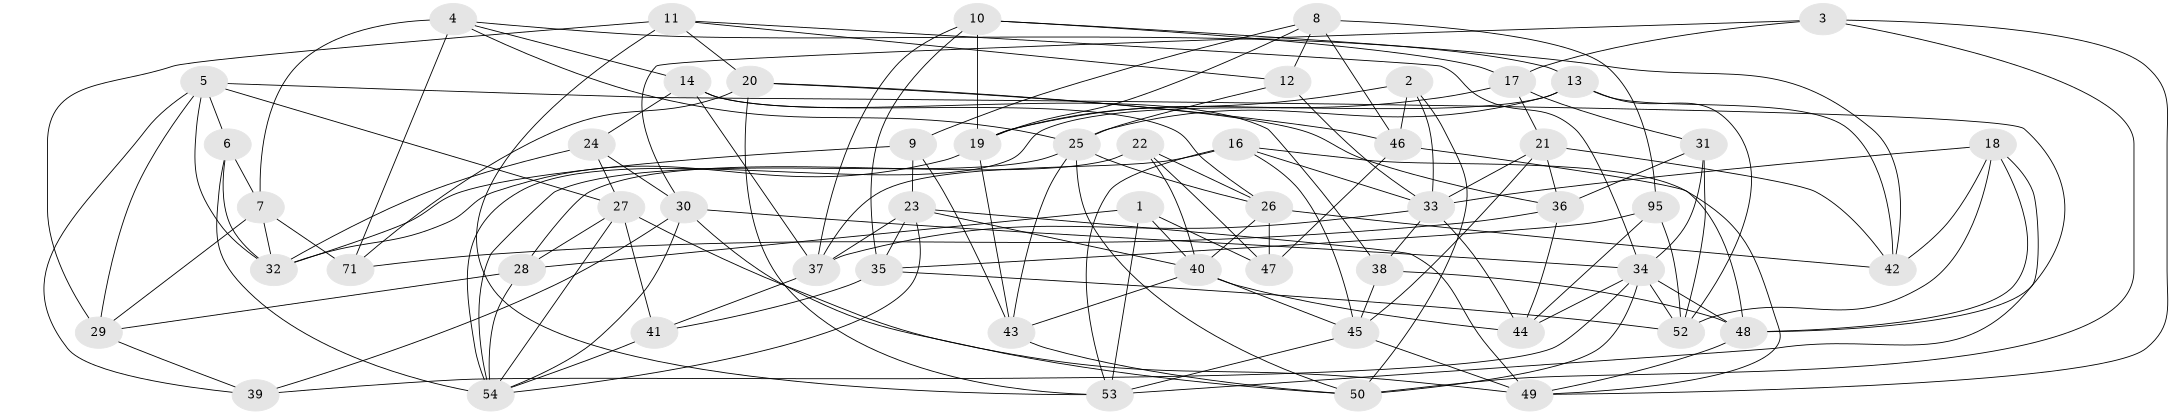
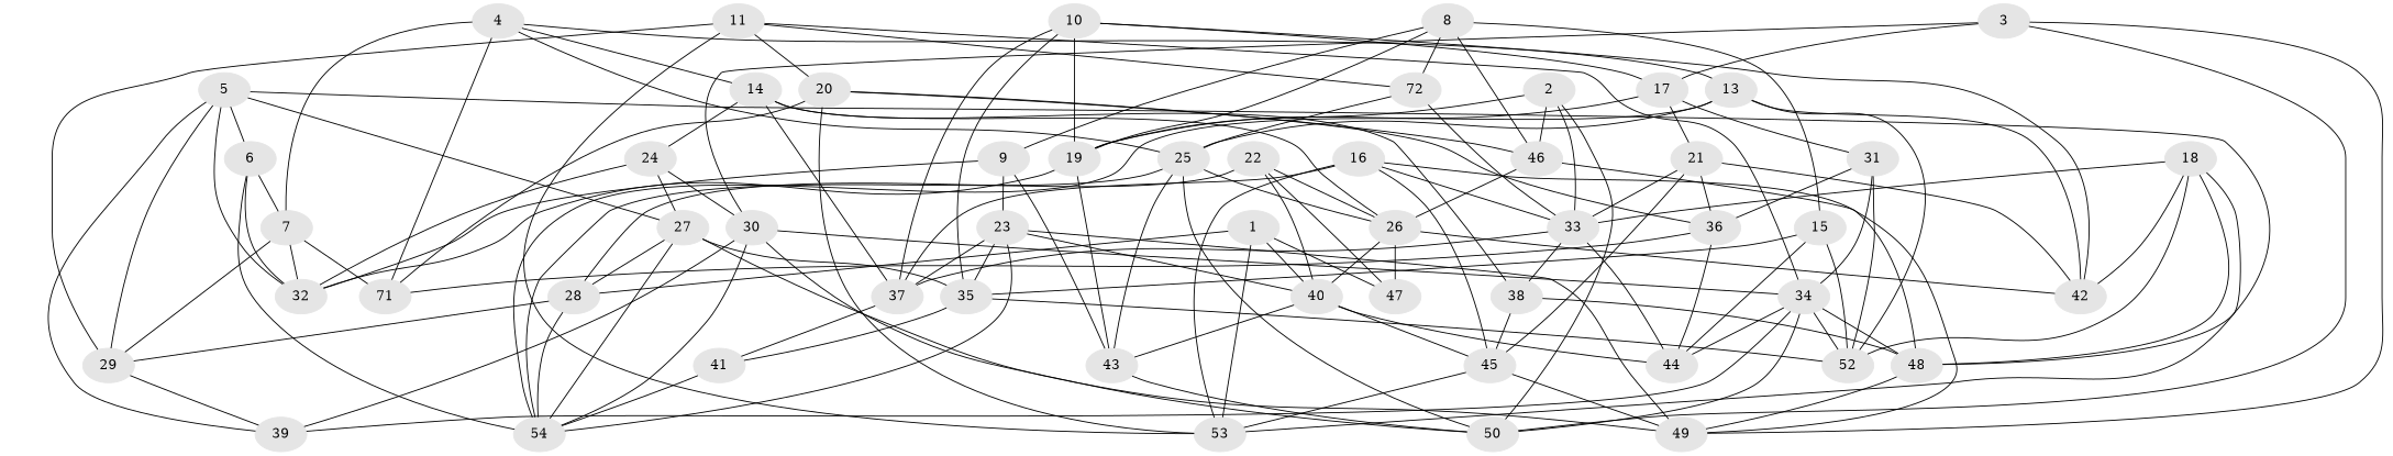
  graph {
    node [color=gray90 style=filled]
    edge [weight=1.0]
    1
    28
    40
    47
    53
    29
    54
    43
    44
    45
    2
    19
    33
    46
    50
    32
    37
    38
    48
    3
    17
    30
    49
    21
    31
    39
    34
    4
    7
    13
    14
    25
    n33 [label=71]
    42
    52
    24
    26
    5
    6
    27
    41
    8
    9
-   12
-   15 [label=95]
+   12 [label=72]
+   15
    23
    35
    10
    11
    20
    36
    16
    18
    22
    1 -- 28
    1 -- 40
    1 -- 47
    1 -- 53
    28 -- 29
    28 -- 54
    40 -- 43
    40 -- 44 [weight=2.0]
    40 -- 45
    29 -- 39
    43 -- 50
    45 -- 53
    45 -- 49
    2 -- 19
    2 -- 33
    2 -- 46
    2 -- 50
    19 -- 43
    19 -- 32
    33 -- 44
    33 -- 37
    33 -- 38
-   46 -- 47 [weight=2.0]
+   46 -- 26 [weight=2.0]
    46 -- 48
    37 -- 41
    38 -- 45
    38 -- 48
    48 -- 49
    3 -- 50
    3 -- 17
    3 -- 30
    3 -- 49
    17 -- 19
    17 -- 21
    17 -- 31
    30 -- 54
    30 -- 50
    30 -- 39
    30 -- 34
    21 -- 45
    21 -- 33
    21 -- 42
    21 -- 36 [weight=2.0]
    31 -- 34
    31 -- 52
    31 -- 36
    34 -- 44
    34 -- 50
    34 -- 48
    34 -- 39
    34 -- 52
    4 -- 7
    4 -- 13
    4 -- 14 [weight=2.0]
    4 -- 25
    4 -- n33
    7 -- 29
    7 -- 32
    7 -- n33 [weight=2.0]
    13 -- 54
    13 -- 25 [weight=2.0]
    13 -- 42
    13 -- 52
    14 -- 37
    14 -- 38
    14 -- 24
    14 -- 26
    25 -- 54
    25 -- 43
    25 -- 50
    25 -- 26
    24 -- 32
    24 -- 30
    24 -- 27
    26 -- 40 [weight=2.0]
    26 -- 47
    26 -- 42 [weight=2.0]
    5 -- 29
    5 -- 32
    5 -- 48
    5 -- 39
    5 -- 6
    5 -- 27
    6 -- 54
    6 -- 32
    6 -- 7
    27 -- 28
    27 -- 54
    27 -- 49
-   27 -- 41
+   27 -- 35
    41 -- 54
    8 -- 19
    8 -- 46
    8 -- 9
    8 -- 12
    8 -- 15 [weight=2.0]
    9 -- 43
    9 -- 32
    9 -- 23
    12 -- 33
    12 -- 25
    15 -- 44
    15 -- 52
    15 -- 35 [weight=2.0]
    23 -- 40
    23 -- 54
    23 -- 37
    23 -- 49
    23 -- 35
    35 -- 52
    35 -- 41
    10 -- 19
    10 -- 37
    10 -- 17
    10 -- 42
    10 -- 35
    11 -- 53
    11 -- 29 [weight=2.0]
    11 -- 34
    11 -- 12
    11 -- 20
    20 -- 53
    20 -- 46
    20 -- n33 [weight=2.0]
    20 -- 36
    36 -- 44
    36 -- n33
    16 -- 53
    16 -- 45
    16 -- 33 [weight=2.0]
    16 -- 37
    16 -- 49
    18 -- 53
    18 -- 33 [weight=2.0]
    18 -- 48
    18 -- 42
    18 -- 52
    22 -- 28 [weight=2.0]
    22 -- 40 [weight=2.0]
    22 -- 47
    22 -- 26
  }
